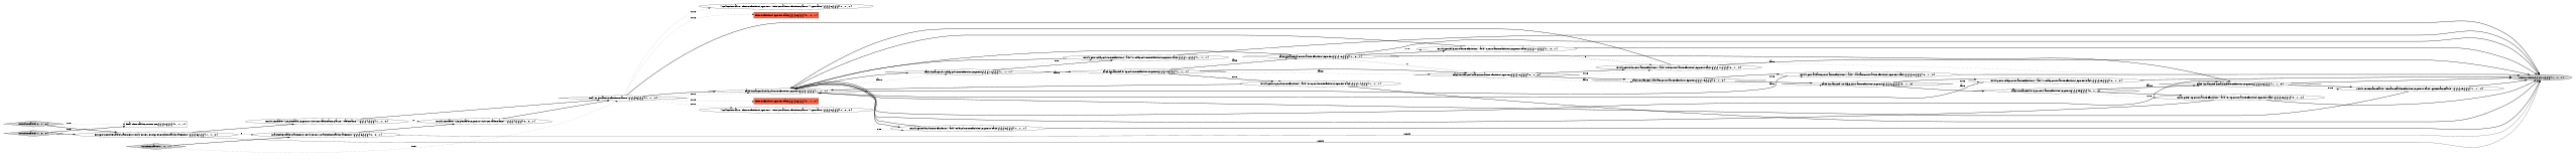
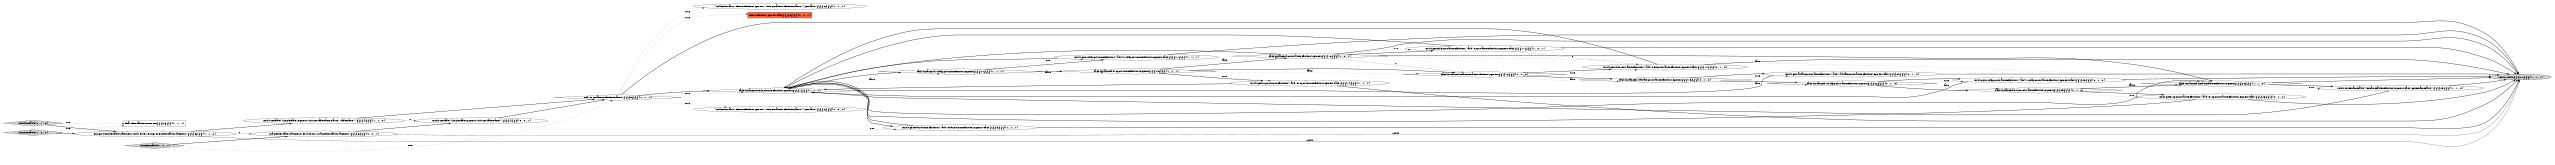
  digraph {
    rankdir=LR
    node [fillcolor=white shape=ellipse style=filled]
    edge [style=bold]
    n1 [label="PostgreSQLAlterTableStatement result = new PostgreSQLAlterTableStatement()@@@3@@@['1', '1', '0']"]
    n2 [label="result.setTable((SimpleTableSegment)visit(ctx.tableNameClause().tableName()))@@@4@@@['1', '1', '0']"]
    n3 [label="OracleAlterTableStatement result = new OracleAlterTableStatement()@@@3@@@['0', '0', '1']"]
    n4 [fillcolor=lightgray label="return result@@@21@@@['1', '1', '1']"]
    n5 [label="result.setTable((SimpleTableSegment)visit(ctx.tableName()))@@@4@@@['0', '0', '1']"]
    n6 [label="null != ctx.alterDefinitionClause()@@@5@@@['1', '1', '1']" shape=diamond]
-   n7 [fillcolor=tomato label="AlterDefinitionSegment each@@@6@@@['0', '1', '0']" shape=box]
    n8 [label="result.getAddConstraintDefinitions().add((ConstraintDefinitionSegment)each)@@@17@@@['1', '0', '1']"]
    n9 [label="result.getAddConstraintDefinitions().add((AddConstraintDefinitionSegment)each)@@@17@@@['0', '1', '0']"]
    n10 [label="each instanceof AddColumnDefinitionSegment@@@7@@@['1', '1', '1']" shape=diamond]
    n11 [label="result.getAddColumnDefinitions().add((AddColumnDefinitionSegment)each)@@@8@@@['1', '1', '1']"]
    n12 [label="each instanceof ModifyColumnDefinitionSegment@@@10@@@['1', '1', '1']" shape=diamond]
    n13 [label="each instanceof ConstraintDefinitionSegment@@@16@@@['1', '0', '1']" shape=diamond]
    n14 [label="each instanceof AddConstraintDefinitionSegment@@@16@@@['0', '1', '0']" shape=diamond]
    n15 [label="each instanceof RenameTableDefinitionSegment@@@28@@@['1', '1', '0']" shape=diamond]
    n16 [label="each instanceof ValidateConstraintDefinitionSegment@@@19@@@['0', '1', '0']" shape=diamond]
    n17 [label="result.setRenameTable(((RenameTableDefinitionSegment)each).getRenameTable())@@@29@@@['1', '1', '0']"]
    n18 [label="each instanceof ModifyConstraintDefinitionSegment@@@22@@@['0', '1', '0']" shape=diamond]
    n19 [label="result.getModifyConstraintDefinitions().add((ModifyConstraintDefinitionSegment)each)@@@23@@@['0', '1', '0']"]
    n20 [label="each instanceof DropConstraintDefinitionSegment@@@25@@@['0', '1', '0']" shape=diamond]
    n21 [label="result.getDropConstraintDefinitions().add((DropConstraintDefinitionSegment)each)@@@26@@@['0', '1', '0']"]
    n22 [label="((CollectionValue<AlterDefinitionSegment>)visit(ctx.alterDefinitionClause())).getValue()@@@6@@@['1', '0', '0']"]
    n23 [label="final AlterTableContext ctx@@@2@@@['1', '1', '1']" shape=box]
    n24 [label="result.getValidateConstraintDefinitions().add((ValidateConstraintDefinitionSegment)each)@@@20@@@['0', '1', '0']"]
    n25 [label="((CollectionValue<AlterDefinitionSegment>)visit(ctx.alterDefinitionClause())).getValue()@@@6@@@['1', '1', '1']"]
    n26 [fillcolor=tomato label="AlterDefinitionSegment each@@@6@@@['0', '0', '1']" shape=box]
    n27 [label="each instanceof DropColumnDefinitionSegment@@@13@@@['1', '1', '1']" shape=diamond]
    n28 [label="result.getDropColumnDefinitions().add((DropColumnDefinitionSegment)each)@@@14@@@['1', '1', '1']"]
    n29 [label="result.getModifyColumnDefinitions().add((ModifyColumnDefinitionSegment)each)@@@11@@@['1', '1', '1']"]
    n30 [fillcolor=lightgray label="visitAlterTable['0', '1', '0']" shape=diamond]
    n31 [fillcolor=lightgray label="visitAlterTable['0', '0', '1']" shape=diamond]
    n32 [fillcolor=lightgray label="visitAlterTable['1', '0', '0']" shape=diamond]
    n1 -> n2
    n1 -> n3 [label=0 style=dashed]
    n1 -> n4 [label=result style=solid]
    n2 -> n5 [label=0 style=dashed]
    n2 -> n6
    n3 -> n4 [label=result style=solid]
    n3 -> n5
    n5 -> n6
    n6 -> n4
-   n6 -> n7 [label=true style=dotted]
    n6 -> n10 [label=true style=dotted]
    n6 -> n10
    n6 -> n22 [label=true style=dotted]
    n6 -> n25 [label=true style=dotted]
    n6 -> n26 [label=true style=dotted]
    n8 -> n4
    n8 -> n9 [label=0 style=dashed]
    n8 -> n10
    n9 -> n4
    n9 -> n10
    n10 -> n11 [label=true style=dotted]
    n10 -> n11
    n10 -> n12
    n10 -> n12 [label=false style=dotted]
    n11 -> n4
    n11 -> n10
    n12 -> n27 [label=false style=dotted]
    n12 -> n27
    n12 -> n29 [label=true style=dotted]
    n12 -> n29
    n13 -> n4
    n13 -> n8 [label=true style=dotted]
    n13 -> n8
    n13 -> n10
    n13 -> n14 [label=0 style=dashed]
    n13 -> n15
    n13 -> n15 [label=false style=dotted]
    n14 -> n9
    n14 -> n9 [label=true style=dotted]
    n14 -> n16
    n14 -> n16 [label=false style=dotted]
    n15 -> n4
    n15 -> n10
    n15 -> n17 [label=true style=dotted]
    n15 -> n17
    n16 -> n18 [label=false style=dotted]
    n16 -> n18
    n16 -> n24 [label=true style=dotted]
    n16 -> n24
    n17 -> n4
    n17 -> n10
    n18 -> n19 [label=true style=dotted]
    n18 -> n19
    n18 -> n20
    n18 -> n20 [label=false style=dotted]
    n19 -> n4
    n19 -> n10
    n20 -> n15
    n20 -> n15 [label=false style=dotted]
    n20 -> n21
    n20 -> n21 [label=true style=dotted]
    n21 -> n4
    n21 -> n10
    n24 -> n4
    n24 -> n10
    n27 -> n13 [label=false style=dotted]
    n27 -> n13
    n27 -> n14 [label=false style=dotted]
    n27 -> n14
    n27 -> n28 [label=true style=dotted]
    n27 -> n28
    n28 -> n4
    n28 -> n10
    n29 -> n4
    n29 -> n10
    n30 -> n1
    n30 -> n23 [label=true style=dotted]
    n31 -> n3
    n31 -> n6 [label=true style=dotted]
    n32 -> n1
-   n32 -> n23 [label=true]
+   n32 -> n23 [label=true style=dotted]
  }
